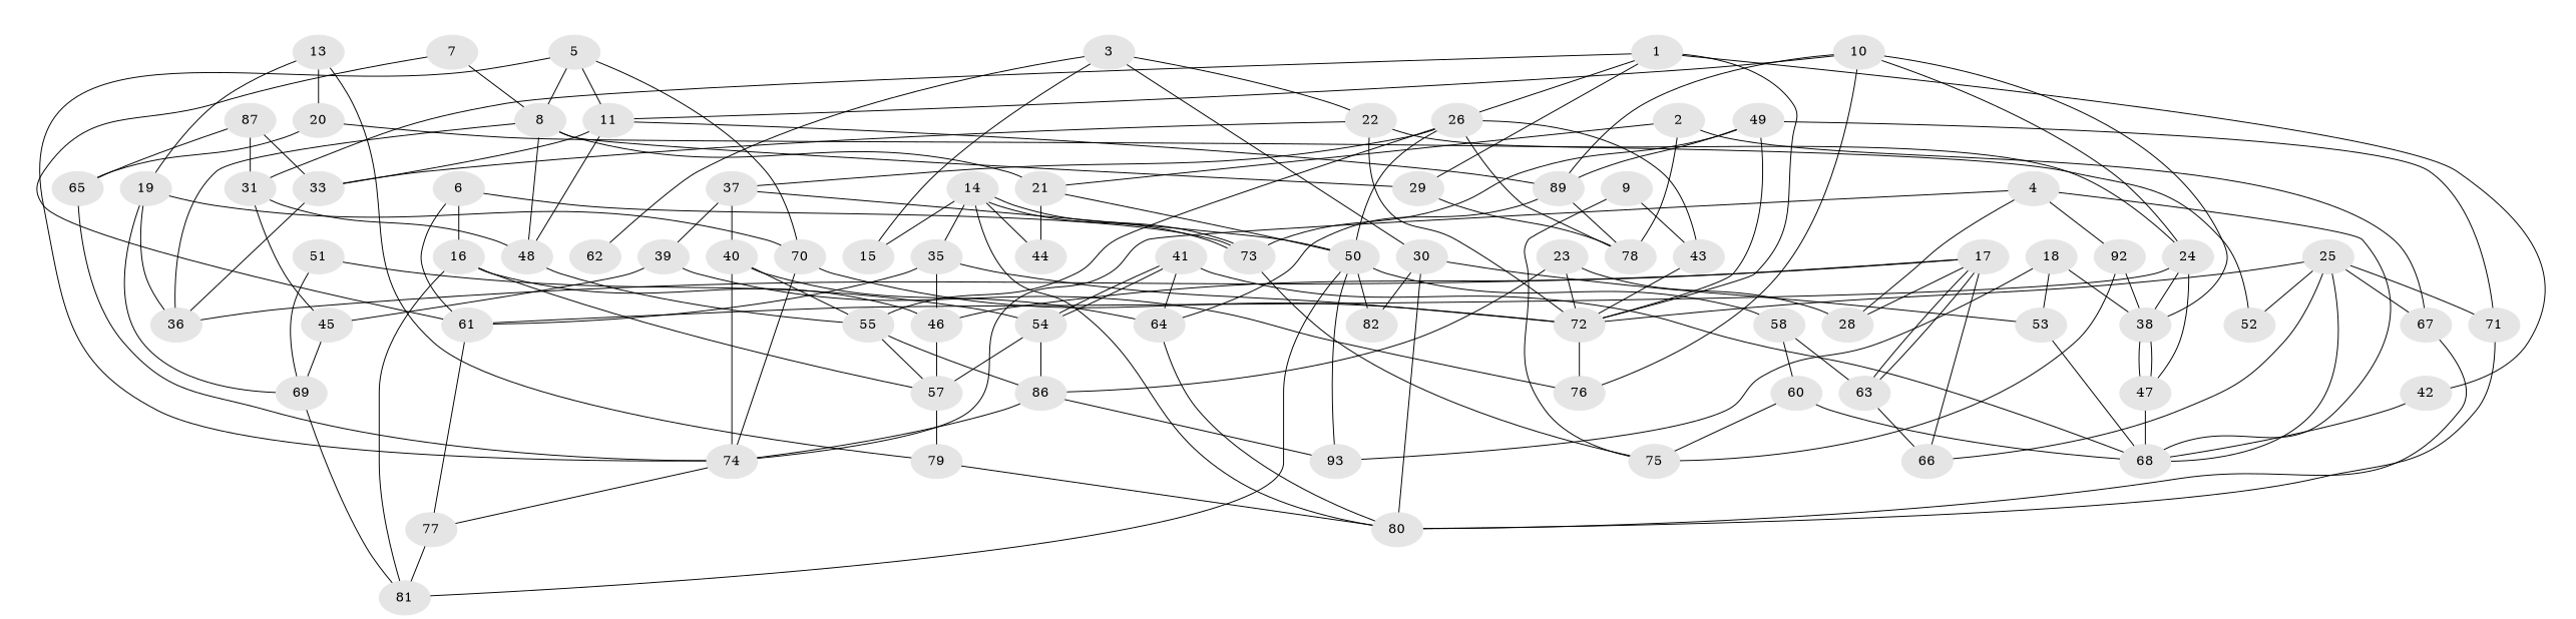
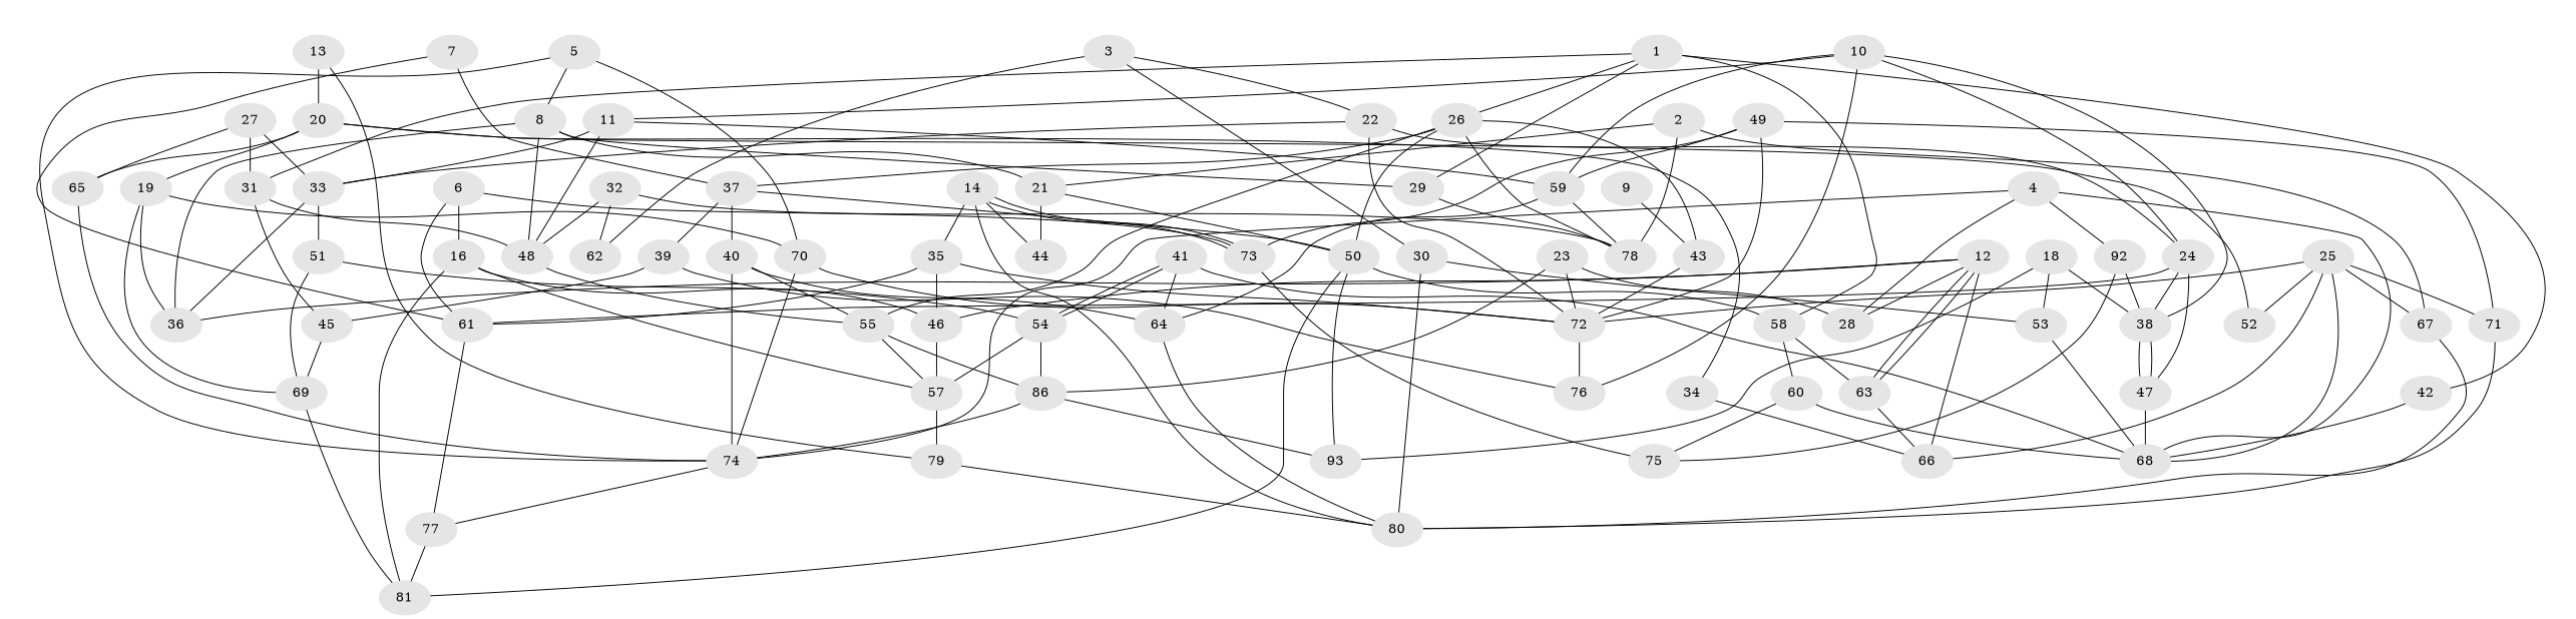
  graph {
    node [color=gray90 style=filled]
    1
    26
    29
    31
    42
    58
    78
    37
    43
    50
    55
    48
    45
    68
    63
    60
    2
    21
    67
    44
    80
    3
-   15
    22
    30
    62
    24
    33
    72
    53
-   82
    n32 [label=92]
    4
    28
    74
    75
    38
    77
    5
    8
    11
    70
    36
-   59 [label=89]
+   59
    6
    16
    61
    73
    46
    57
    81
    7
    39
    40
    9
    10
    76
    47
    64
    51
    13
    19
    20
    79
    69
+   34
    52
    65
    14
    35
-   17
+   17 [label=12]
    66
    18
    n74 [label=93]
    23
    n76 [label=86]
    25
    71
-   27 [label=87]
+   27
+   32
    54
    41
    49
    1 -- 26
    1 -- 29
    1 -- 31
    1 -- 42
-   1 -- 72
+   1 -- 58
    26 -- 78
    26 -- 37
    26 -- 43
    26 -- 50
    26 -- 55
    29 -- 78
    31 -- 48
    31 -- 45
    42 -- 68
    58 -- 63
    58 -- 60
    37 -- 50
    37 -- 39
    37 -- 40
    43 -- 72
    50 -- 58
-   50 -- 82
    50 -- 81
    50 -- n74
    55 -- 57
    55 -- n76
    48 -- 55
    45 -- 69
    63 -- 66
    60 -- 68
    60 -- 75
    2 -- 78
    2 -- 21
    2 -- 67
    21 -- 50
    21 -- 44
    67 -- 80
-   3 -- 15
    3 -- 22
    3 -- 30
    3 -- 62
    22 -- 24
    22 -- 33
    22 -- 72
    30 -- 80
    30 -- 53
-   30 -- 82
    24 -- 38
    24 -- 61
    24 -- 47
    33 -- 36
+   33 -- 51
    72 -- 76
    53 -- 68
    n32 -- 75
    n32 -- 38
    4 -- 68
    4 -- n32
    4 -- 28
    4 -- 74
    74 -- 77
    38 -- 47
    38 -- 47
    77 -- 81
    5 -- 74
    5 -- 8
-   5 -- 11
    5 -- 70
    8 -- 29
    8 -- 48
    8 -- 21
    8 -- 36
    11 -- 48
    11 -- 33
    11 -- 59
    70 -- 72
    70 -- 74
    59 -- 78
    59 -- 64
    6 -- 16
    6 -- 61
    6 -- 73
    16 -- 46
    16 -- 57
    16 -- 81
    61 -- 77
    73 -- 75
    46 -- 57
    57 -- 79
-   7 -- 8
+   7 -- 37
    7 -- 61
    39 -- 45
    39 -- 76
    40 -- 55
    40 -- 74
    40 -- 64
    9 -- 43
-   9 -- 75
    10 -- 24
    10 -- 38
    10 -- 11
    10 -- 59
    10 -- 76
    47 -- 68
    64 -- 80
    51 -- 69
    51 -- 54
-   13 -- 19
+   20 -- 19
    13 -- 20
    13 -- 79
    19 -- 70
    19 -- 36
    19 -- 69
+   20 -- 34
    20 -- 52
    20 -- 65
    79 -- 80
    69 -- 81
+   34 -- 66
    65 -- 74
    14 -- 44
    14 -- 80
-   14 -- 15
    14 -- 73
    14 -- 73
    14 -- 35
    35 -- 72
    35 -- 61
    35 -- 46
    17 -- 63
    17 -- 63
    17 -- 28
    17 -- 36
    17 -- 46
    17 -- 66
    18 -- 53
    18 -- 38
    18 -- n74
    23 -- 72
    23 -- 28
    23 -- n76
    n76 -- 74
    n76 -- n74
    25 -- 68
    25 -- 67
    25 -- 72
    25 -- 52
    25 -- 66
    25 -- 71
    71 -- 80
    27 -- 31
    27 -- 33
    27 -- 65
+   32 -- 78
+   32 -- 48
+   32 -- 62
    54 -- 57
    54 -- n76
    41 -- 68
    41 -- 64
    41 -- 54
    41 -- 54
    49 -- 72
    49 -- 59
    49 -- 73
    49 -- 71
  }
